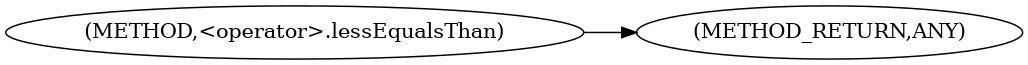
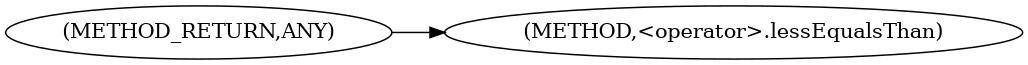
  digraph {
    rankdir=LR
    n1 [label=<(METHOD,&lt;operator&gt;.lessEqualsThan)>]
    n2 [label=<(METHOD_RETURN,ANY)>]
-   n1 -> n2
+   n2 -> n1
  }
